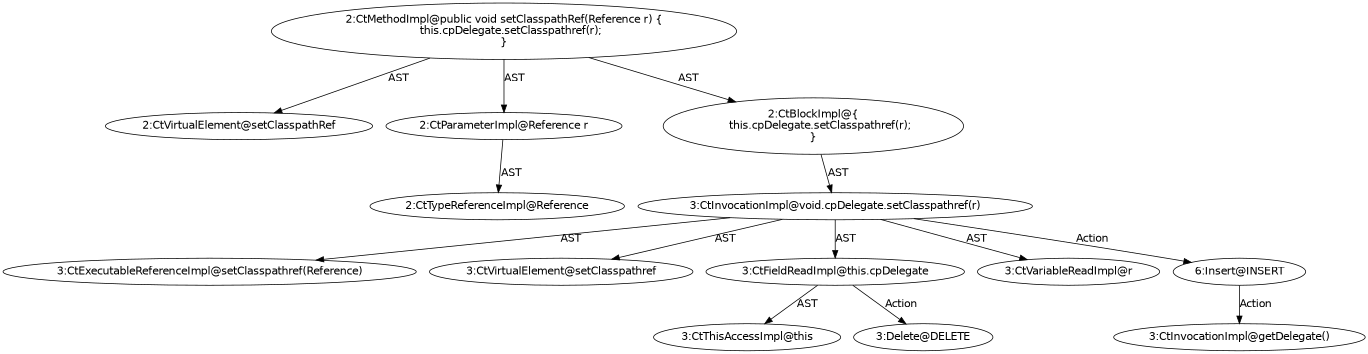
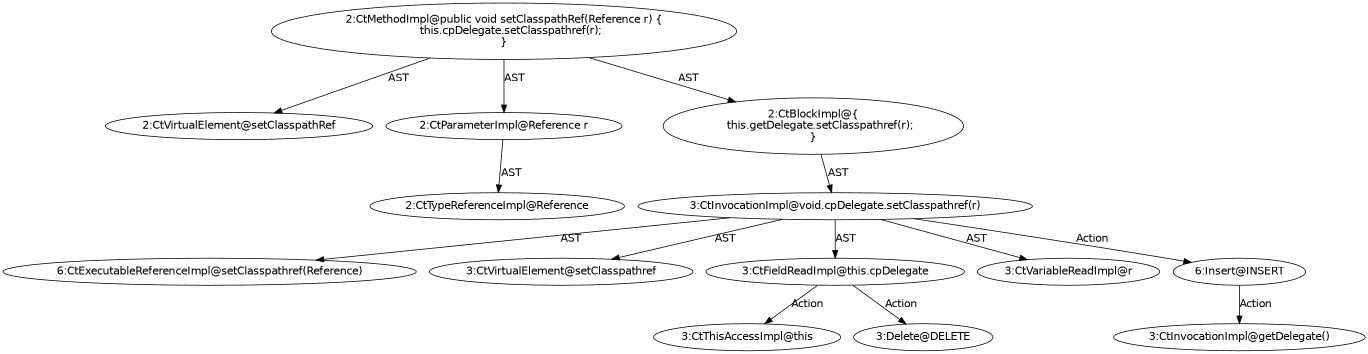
  digraph {
    fontname="DejaVu Sans"
    node [fontname="DejaVu Sans" shape=ellipse]
    edge [fontname="DejaVu Sans"]
    n1 [label="2:CtVirtualElement@setClasspathRef"]
    n2 [label="2:CtParameterImpl@Reference r"]
    n3 [label="2:CtTypeReferenceImpl@Reference"]
-   n4 [label="3:CtExecutableReferenceImpl@setClasspathref(Reference)"]
+   n4 [label="6:CtExecutableReferenceImpl@setClasspathref(Reference)"]
    n5 [label="3:CtVirtualElement@setClasspathref"]
    n6 [label="3:CtThisAccessImpl@this"]
    n7 [label="3:CtFieldReadImpl@this.cpDelegate"]
    n8 [label="3:Delete@DELETE"]
    n9 [label="3:CtVariableReadImpl@r"]
    n10 [label="3:CtInvocationImpl@void.cpDelegate.setClasspathref(r)"]
    n11 [label="6:Insert@INSERT"]
    n12 [label="3:CtInvocationImpl@getDelegate()"]
-   n13 [label="2:CtBlockImpl@\{\n    this.cpDelegate.setClasspathref(r);\n\}"]
+   n13 [label="2:CtBlockImpl@\{\n    this.getDelegate.setClasspathref(r);\n\}"]
    n14 [label="2:CtMethodImpl@public void setClasspathRef(Reference r) \{\n    this.cpDelegate.setClasspathref(r);\n\}"]
    n2 -> n3 [label=AST]
-   n7 -> n6 [label=AST]
+   n7 -> n6 [label=Action]
    n7 -> n8 [label=Action]
    n10 -> n4 [label=AST]
    n10 -> n5 [label=AST]
    n10 -> n7 [label=AST]
    n10 -> n9 [label=AST]
    n10 -> n11 [label=Action]
    n11 -> n12 [label=Action]
    n13 -> n10 [label=AST]
    n14 -> n1 [label=AST]
    n14 -> n2 [label=AST]
    n14 -> n13 [label=AST]
  }
